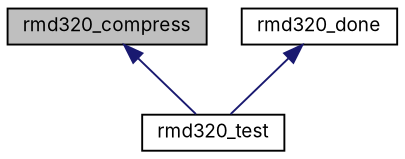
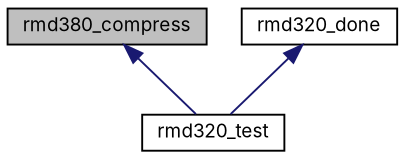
  digraph {
    fontname=Inter
    rankdir=TB
    node [color=black fillcolor=white fontname=Inter fontsize=10 shape=record style=filled]
    edge [color=midnightblue dir=back fontname=Inter fontsize=10 labelfontname=Helvetica labelfontsize=10 style=solid]
-   n1 [fillcolor=grey75 fontcolor=black height=0.2 label=rmd320_compress width=0.4]
+   n1 [fillcolor=grey75 fontcolor=black height=0.2 label=rmd380_compress width=0.4]
    n2 [height=0.2 label=rmd320_test width=0.4]
    n3 [height=0.2 label=rmd320_done width=0.4]
    n1 -> n2
    n3 -> n2
  }
